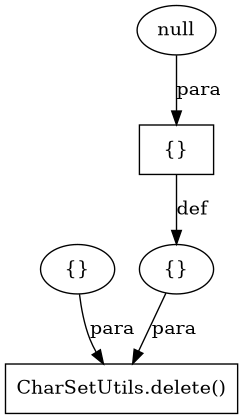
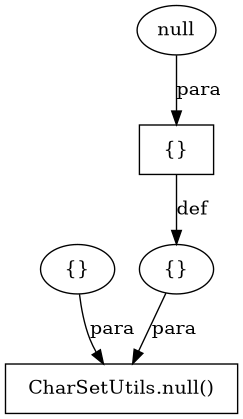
  digraph {
    node [shape=ellipse]
    edge [style=solid]
-   n1 [label="CharSetUtils.delete()" shape=box]
+   n1 [label="CharSetUtils.null()" shape=box]
    n2 [label="{}"]
    n3 [label="{}"]
    n4 [label="{}" shape=box]
    n5 [label=null]
    n2 -> n1 [label=para]
    n3 -> n1 [label=para]
    n4 -> n3 [label=def]
    n5 -> n4 [label=para]
  }
